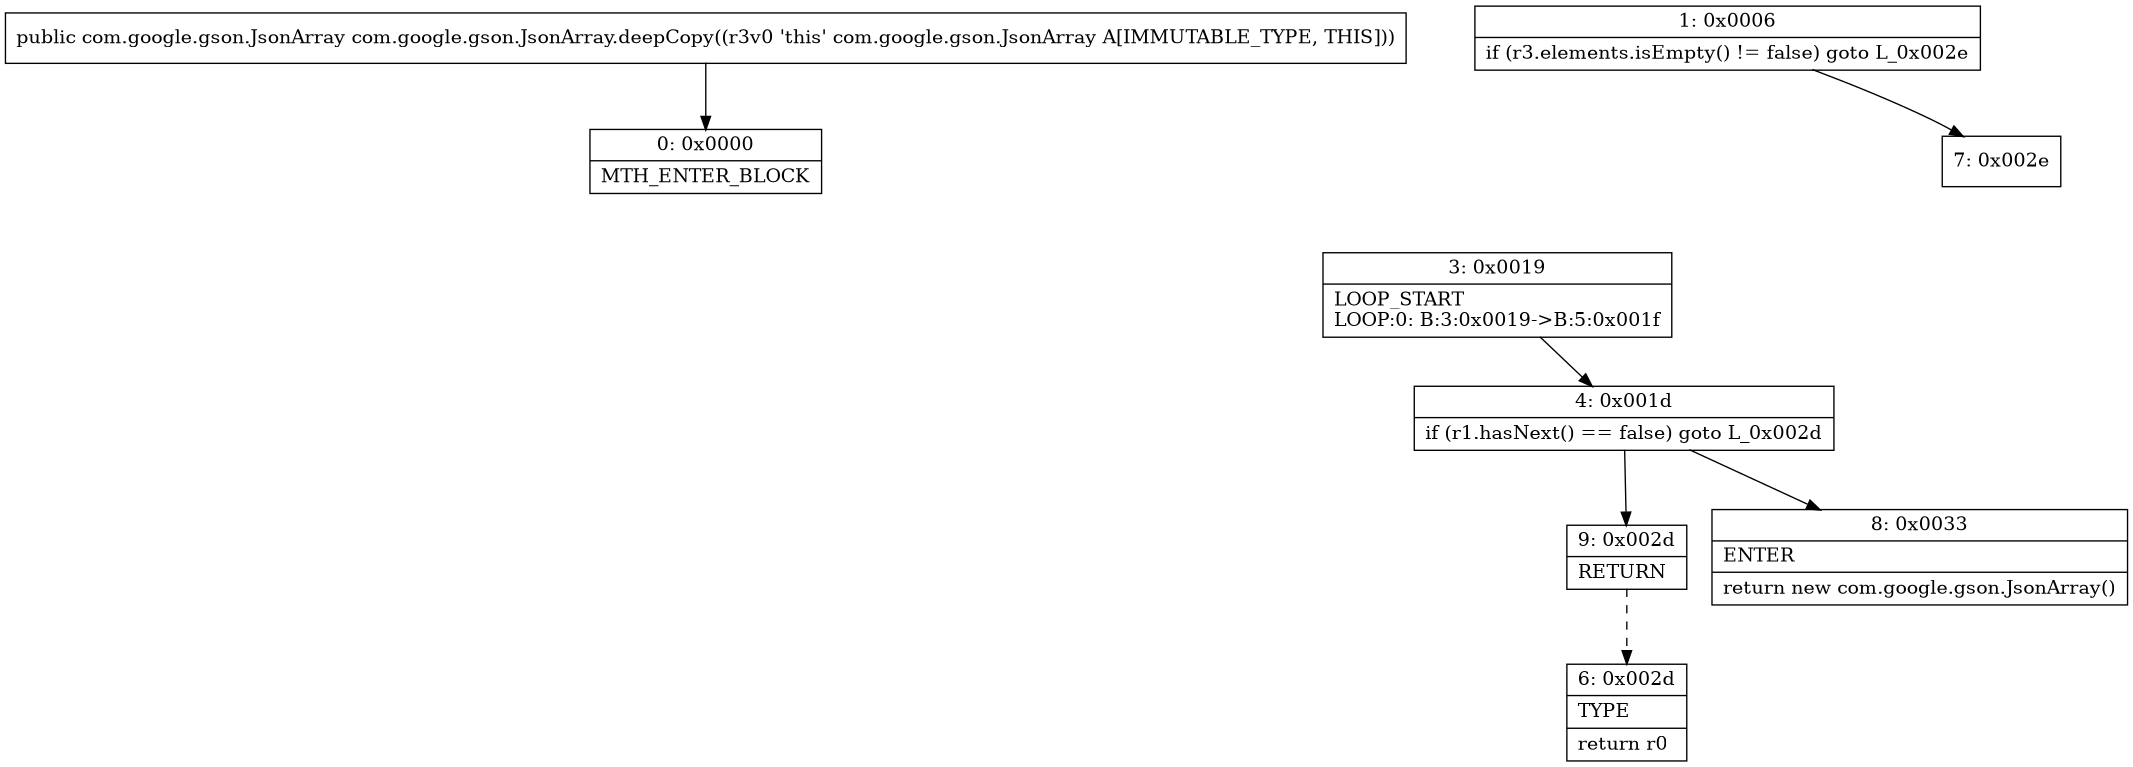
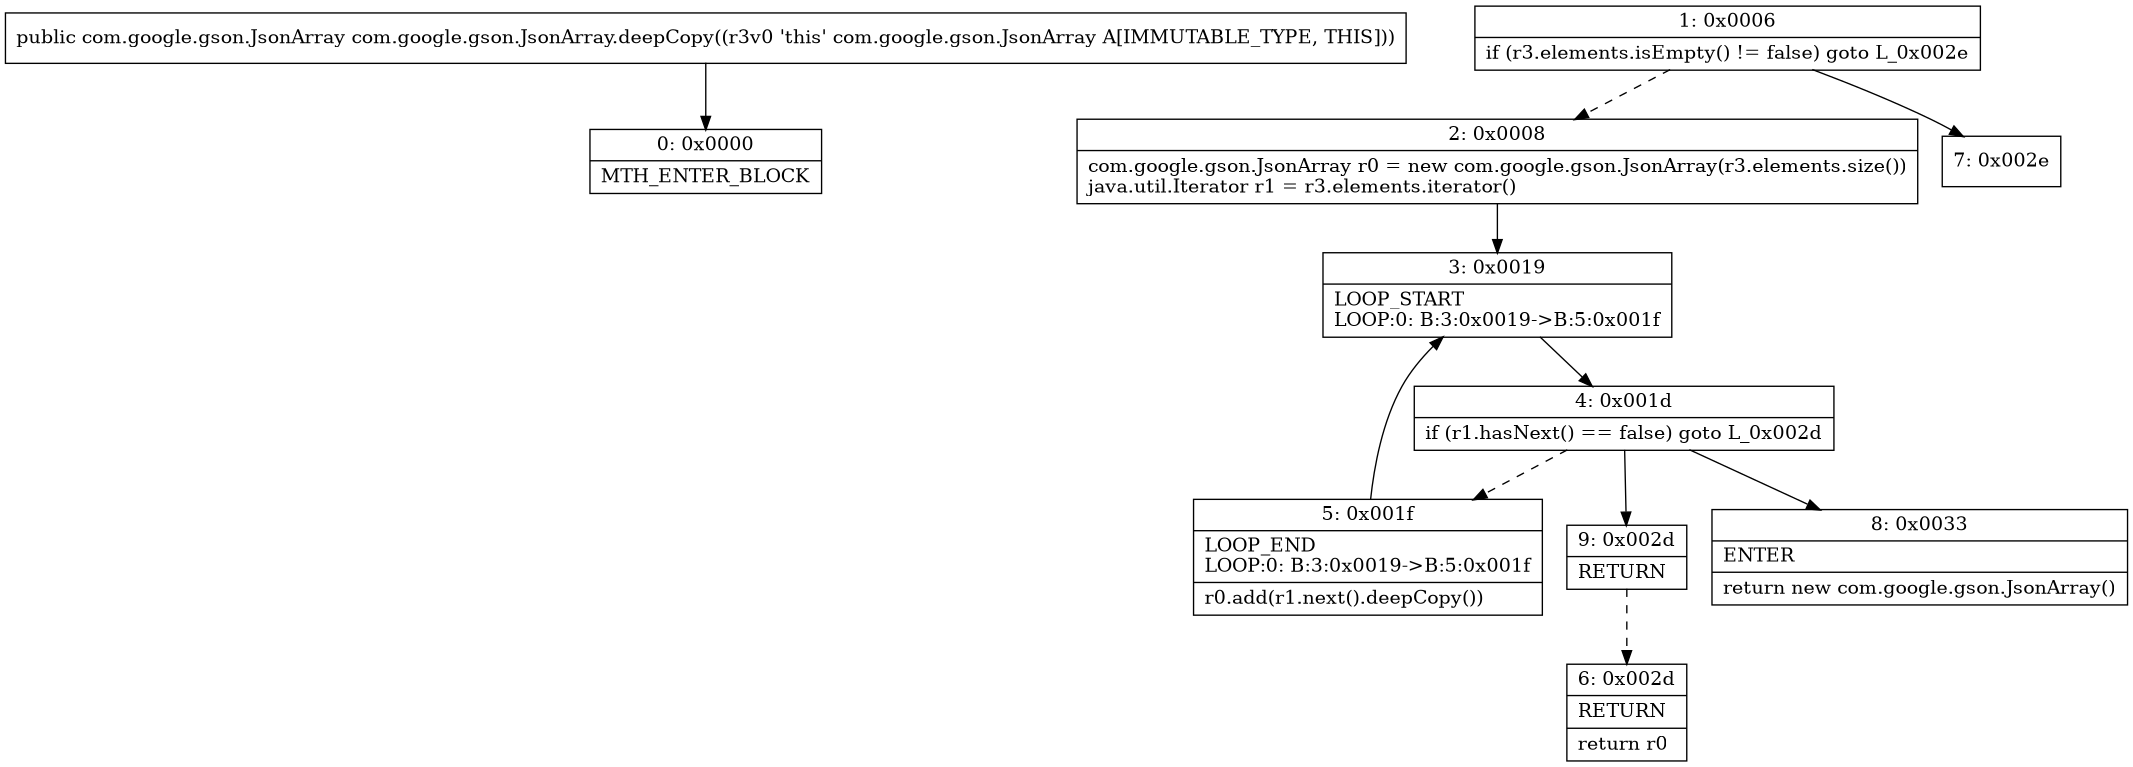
  digraph {
    node [shape=record]
    n1 [label="{0\:\ 0x0000|MTH_ENTER_BLOCK\l}"]
    n2 [label="{1\:\ 0x0006|if (r3.elements.isEmpty() != false) goto L_0x002e\l}"]
+   n3 [label="{2\:\ 0x0008|com.google.gson.JsonArray r0 = new com.google.gson.JsonArray(r3.elements.size())\ljava.util.Iterator r1 = r3.elements.iterator()\l}"]
    n4 [label="{7\:\ 0x002e}"]
    n5 [label="{3\:\ 0x0019|LOOP_START\lLOOP:0: B:3:0x0019\-\>B:5:0x001f\l}"]
    n6 [label="{4\:\ 0x001d|if (r1.hasNext() == false) goto L_0x002d\l}"]
+   n7 [label="{5\:\ 0x001f|LOOP_END\lLOOP:0: B:3:0x0019\-\>B:5:0x001f\l|r0.add(r1.next().deepCopy())\l}"]
    n8 [label="{9\:\ 0x002d|RETURN\l}"]
    n9 [label="{8\:\ 0x0033|ENTER\l|return new com.google.gson.JsonArray()\l}"]
-   n10 [label="{6\:\ 0x002d|TYPE\l|return r0\l}"]
+   n10 [label="{6\:\ 0x002d|RETURN\l|return r0\l}"]
    n11 [label="{public com.google.gson.JsonArray com.google.gson.JsonArray.deepCopy((r3v0 'this' com.google.gson.JsonArray A[IMMUTABLE_TYPE, THIS])) }"]
+   n2 -> n3 [style=dashed]
    n2 -> n4
+   n3 -> n5
    n5 -> n6
+   n6 -> n7 [style=dashed]
    n6 -> n8
    n6 -> n9
+   n7 -> n5
    n8 -> n10 [style=dashed]
    n11 -> n1
  }
